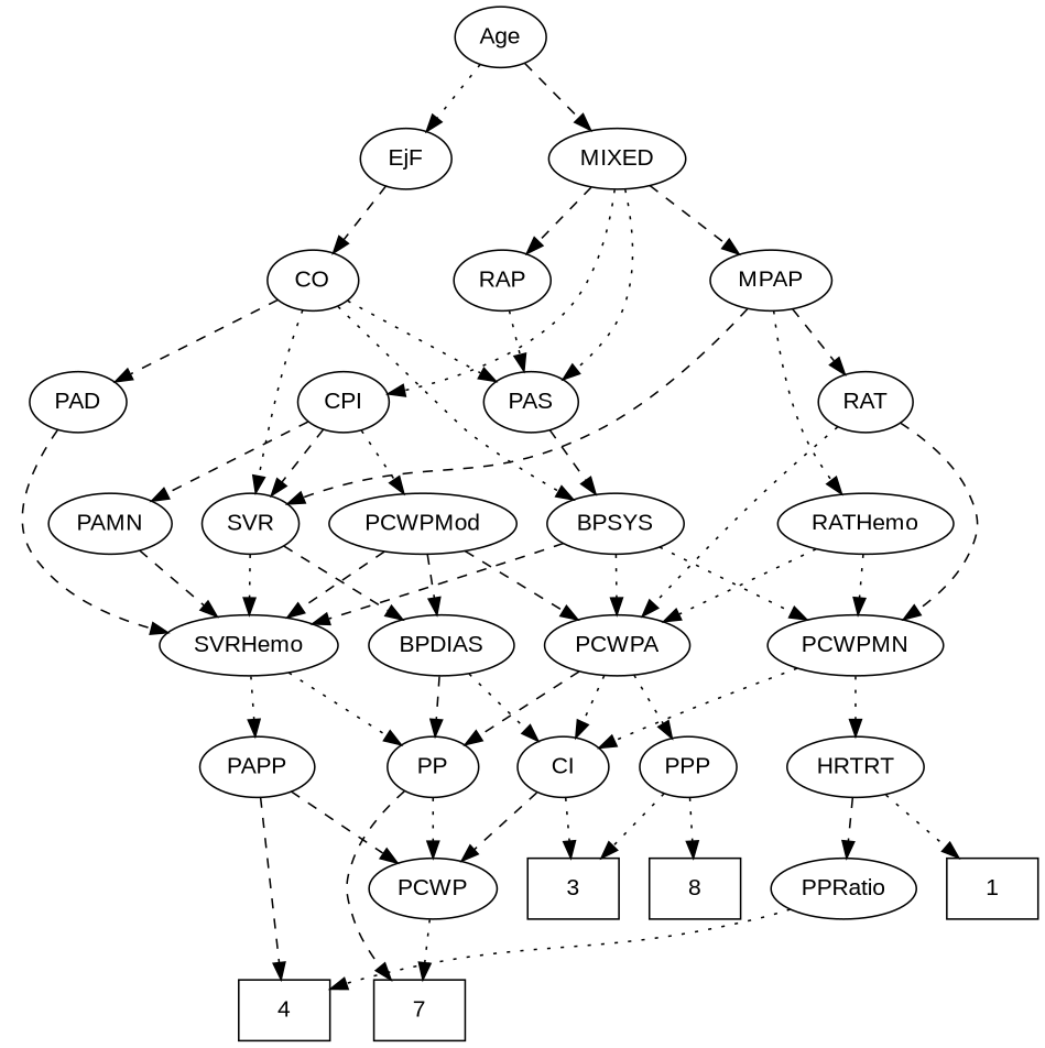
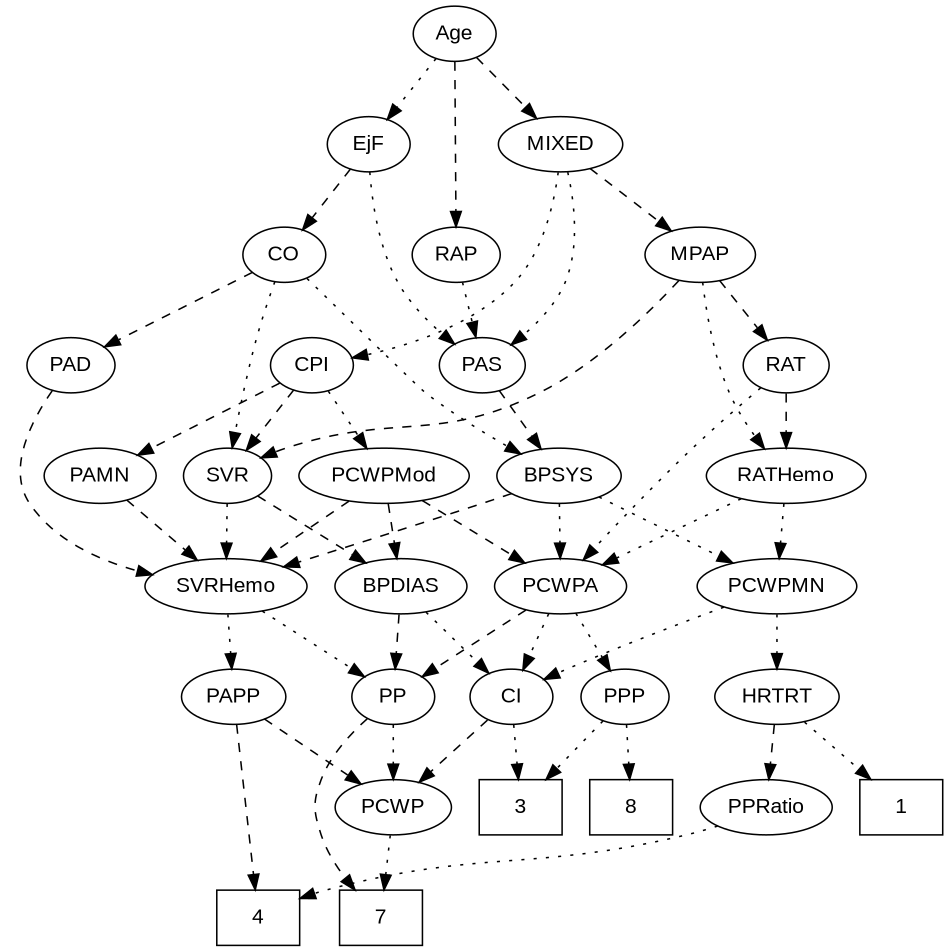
  strict digraph {
    fontname="Liberation Sans"
    node [fontname="Liberation Sans"]
    edge [fontname="Liberation Sans" style=dotted]
    1 [height=0.5 shape=box width=0.75]
    n2 [height=0.5 label=8 shape=box width=0.75]
    3 [height=0.5 shape=box width=0.75]
    4 [height=0.5 shape=box width=0.75]
    n5 [height=0.5 label=7 shape=box width=0.75]
    Age [height=0.5 width=0.75]
    EjF [height=0.5 width=0.75]
    RAP [height=0.5 width=0.77632]
    MIXED [height=0.5 width=1.1193]
    CO [height=0.5 width=0.75]
    PAS [height=0.5 width=0.75]
    MPAP [height=0.5 width=0.97491]
    CPI [height=0.5 width=0.75]
    BPSYS [height=0.5 width=1.0471]
    PAD [height=0.5 width=0.79437]
    SVR [height=0.5 width=0.77632]
    RATHemo [height=0.5 width=1.3721]
    RAT [height=0.5 width=0.75827]
    PAMN [height=0.5 width=1.011]
    PCWPMod [height=0.5 width=1.4443]
    PCWPA [height=0.5 width=1.1555]
    PCWPMN [height=0.5 width=1.3902]
    SVRHemo [height=0.5 width=1.3902]
    BPDIAS [height=0.5 width=1.1735]
    PP [height=0.5 width=0.75]
    PPP [height=0.5 width=0.75]
    CI [height=0.5 width=0.75]
    HRTRT [height=0.5 width=1.1013]
    PAPP [height=0.5 width=0.88464]
    PCWP [height=0.5 width=0.97491]
    PPRatio [height=0.5 width=1.1013]
    Age -> EjF
-   MIXED -> RAP [style=dashed]
+   Age -> RAP [style=dashed]
    Age -> MIXED [style=dashed]
    EjF -> CO [style=dashed]
-   CO -> PAS
+   EjF -> PAS
    RAP -> PAS
    MIXED -> PAS
    MIXED -> MPAP [style=dashed]
    MIXED -> CPI
    CO -> BPSYS
    CO -> PAD [style=dashed]
    CO -> SVR
    PAS -> BPSYS [style=dashed]
    MPAP -> SVR [style=dashed]
    MPAP -> RATHemo
    MPAP -> RAT [style=dashed]
    CPI -> SVR [style=dashed]
    CPI -> PAMN [style=dashed]
    CPI -> PCWPMod
    BPSYS -> PCWPA
    BPSYS -> PCWPMN
    BPSYS -> SVRHemo [style=dashed]
    PAD -> SVRHemo [style=dashed]
    SVR -> SVRHemo
    SVR -> BPDIAS [style=dashed]
    RATHemo -> PCWPA
    RATHemo -> PCWPMN
    RAT -> PCWPA
-   RAT -> PCWPMN [style=dashed]
+   RAT -> RATHemo [style=dashed]
    PAMN -> SVRHemo [style=dashed]
    PCWPMod -> PCWPA [style=dashed]
    PCWPMod -> SVRHemo [style=dashed]
    PCWPMod -> BPDIAS [style=dashed]
    PCWPA -> PP [style=dashed]
    PCWPA -> PPP
    PCWPA -> CI
    PCWPMN -> CI
    PCWPMN -> HRTRT
    SVRHemo -> PP
    SVRHemo -> PAPP
    BPDIAS -> PP [style=dashed]
    BPDIAS -> CI
    PP -> n5 [style=dashed]
    PP -> PCWP
    PPP -> n2
    PPP -> 3
    CI -> 3
    CI -> PCWP [style=dashed]
    HRTRT -> 1
    HRTRT -> PPRatio [style=dashed]
    PAPP -> 4 [style=dashed]
    PAPP -> PCWP [style=dashed]
    PCWP -> n5
    PPRatio -> 4
  }
